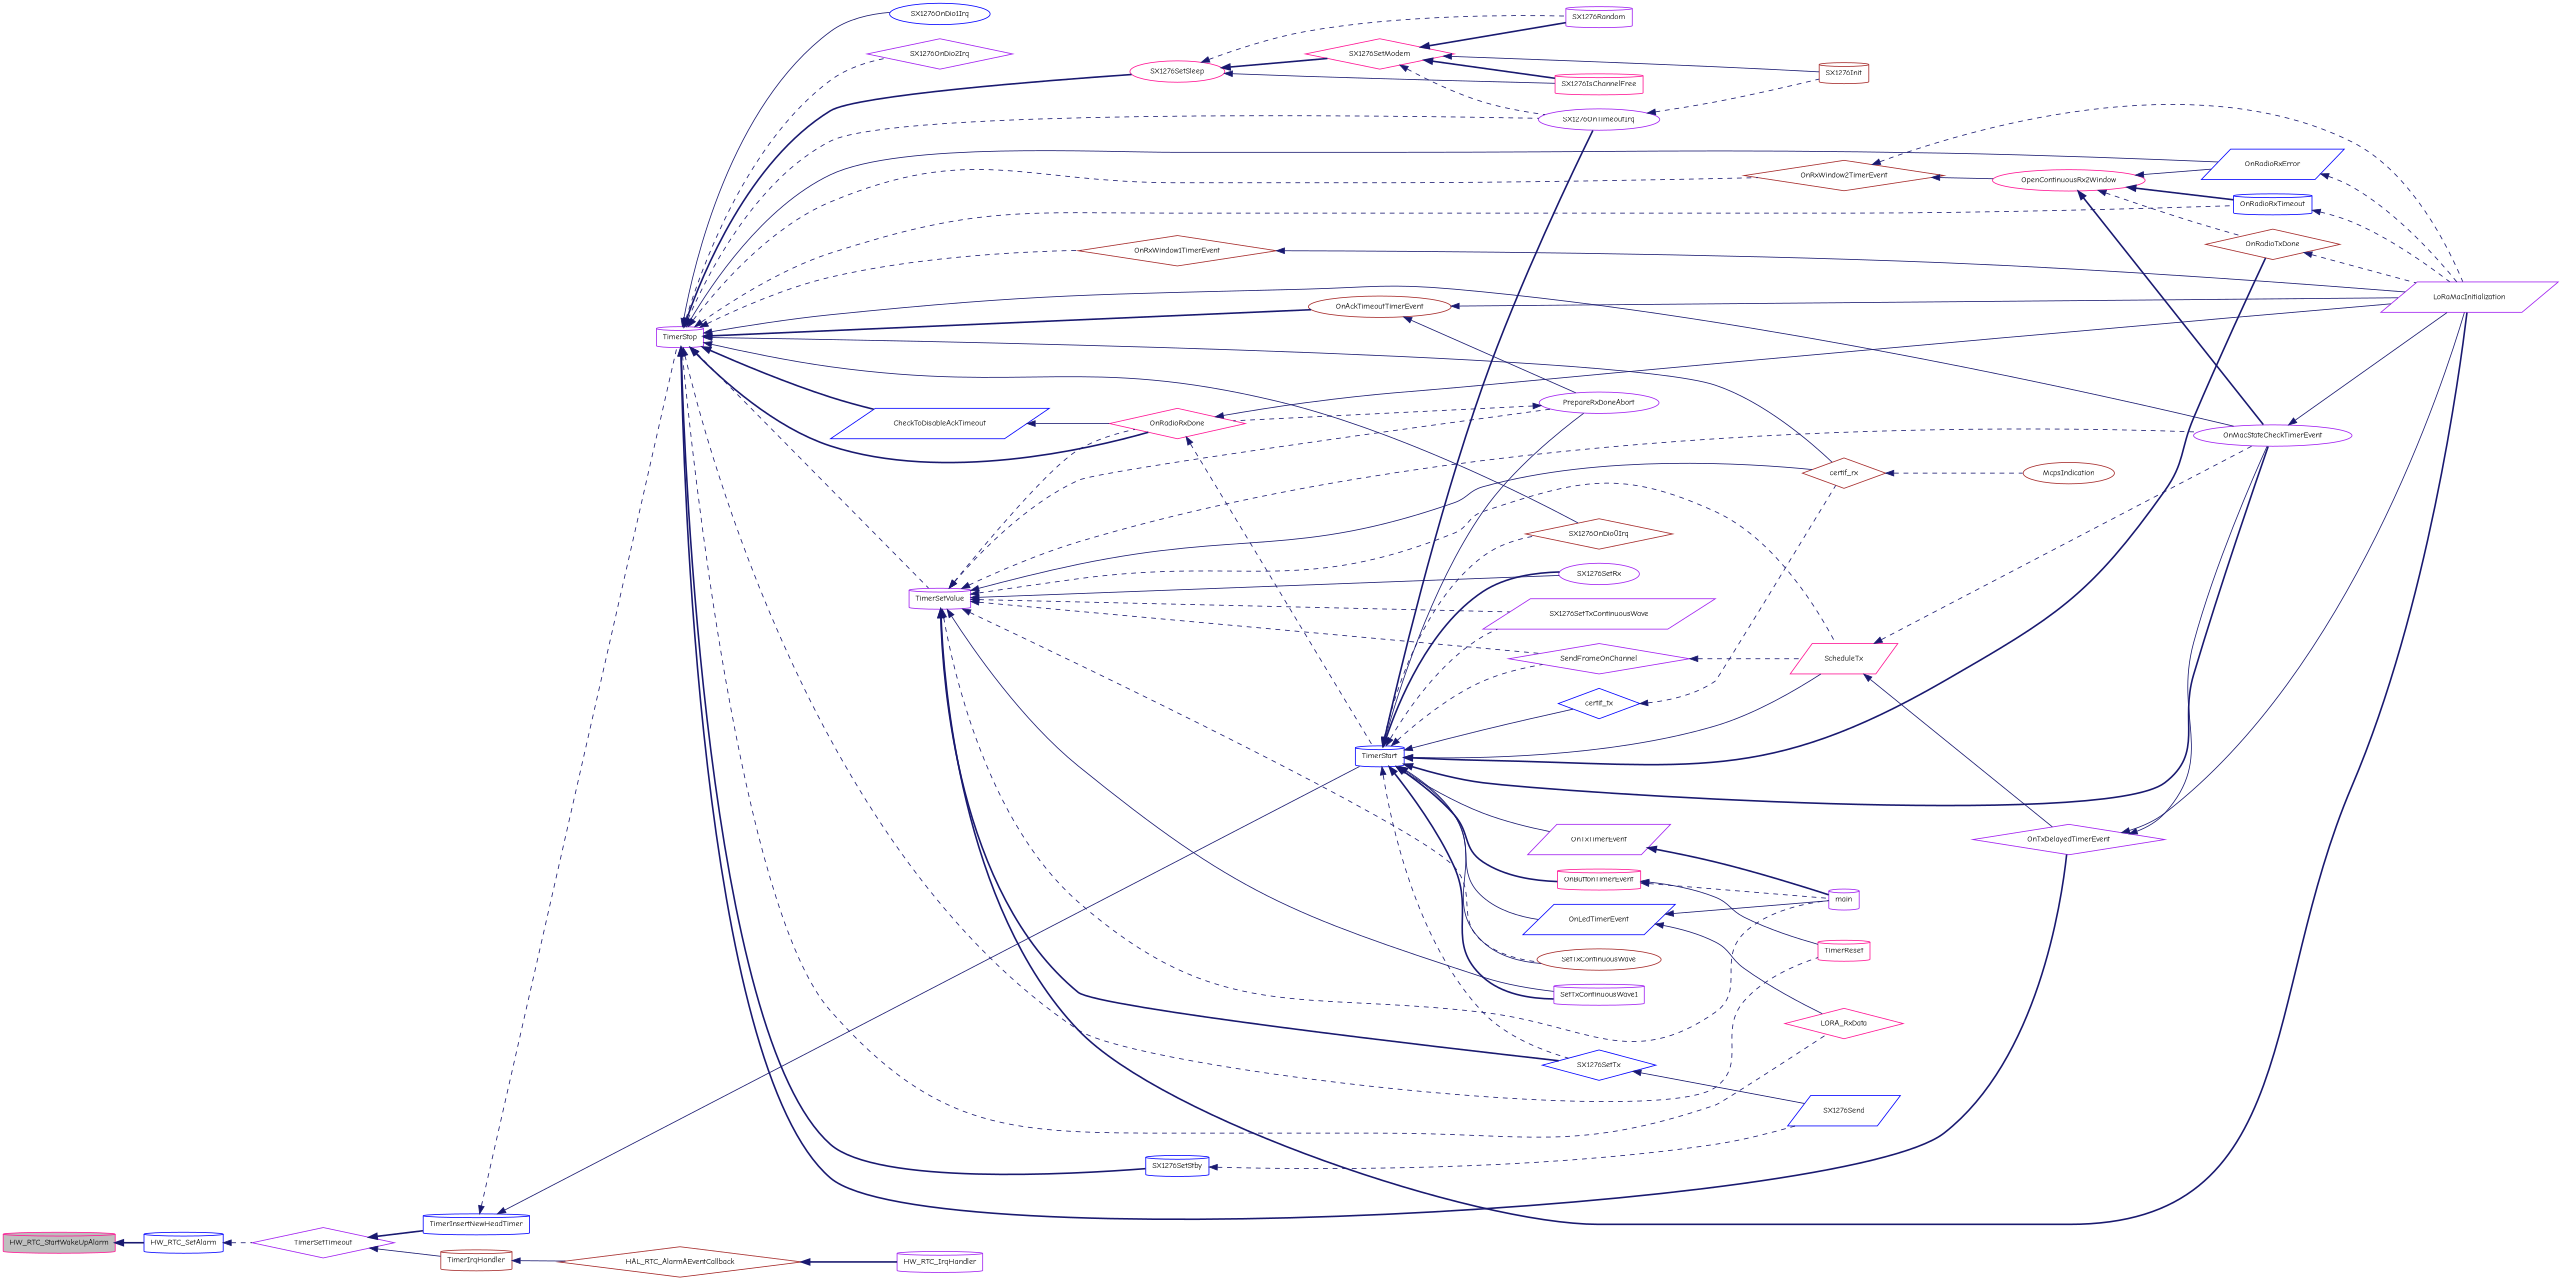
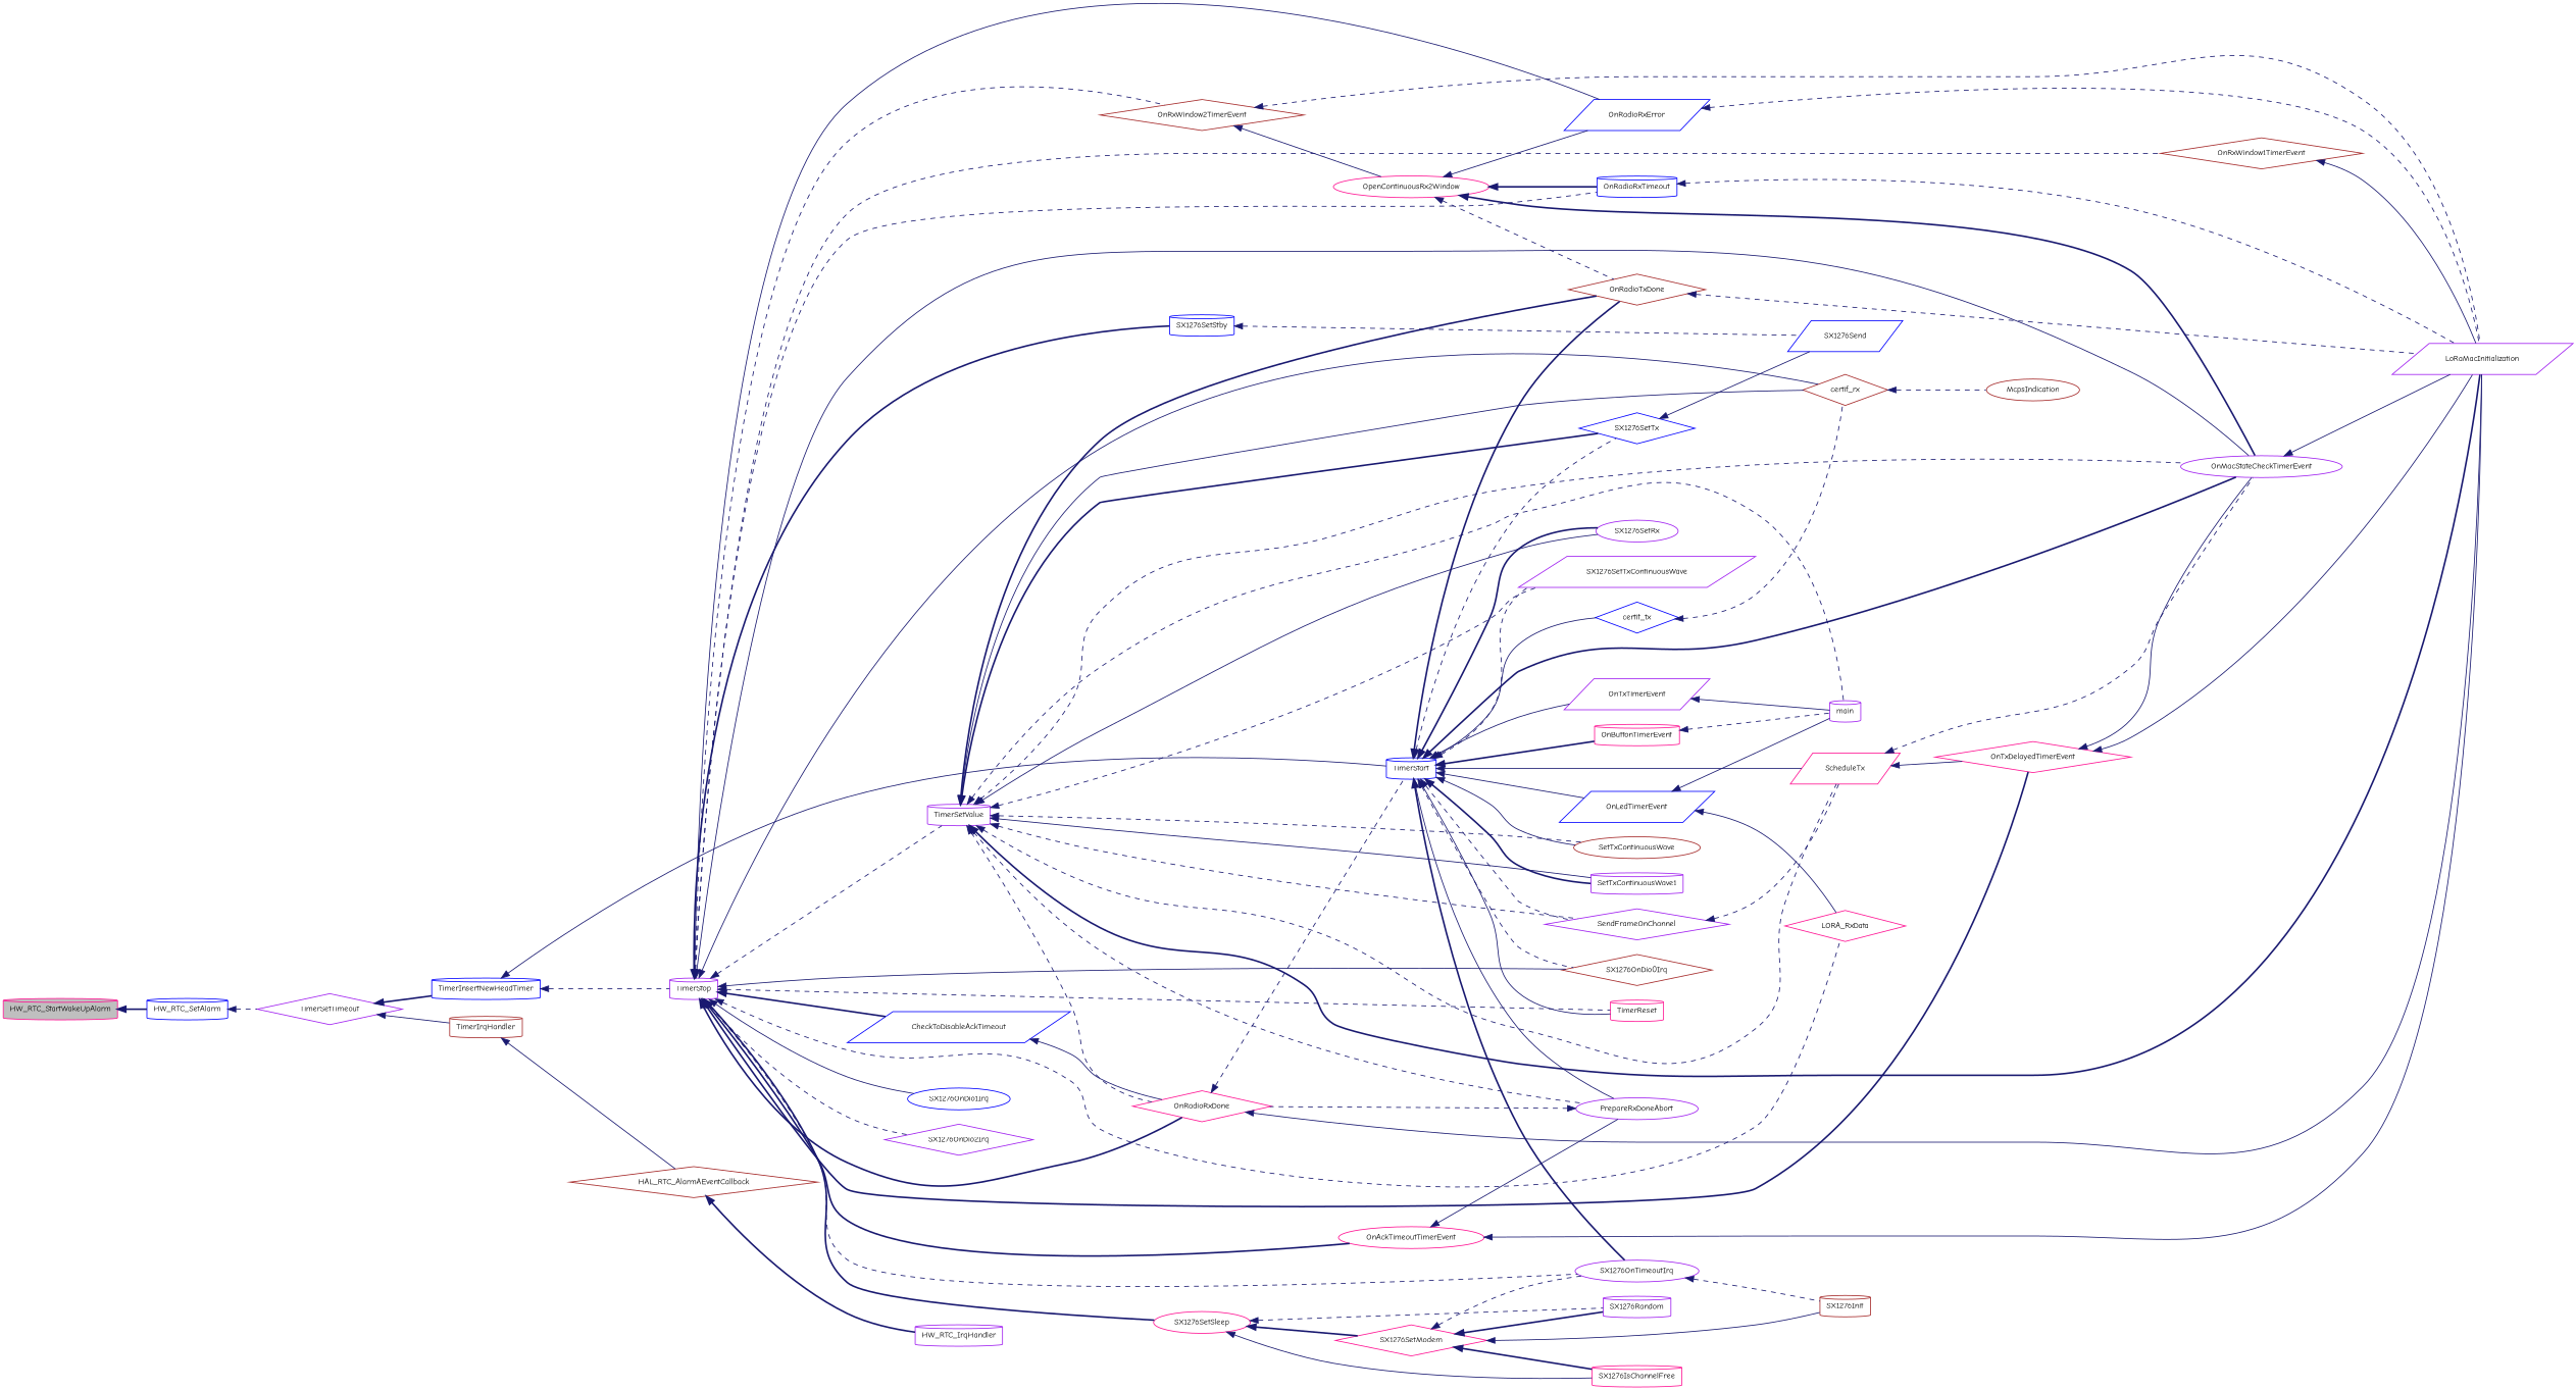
  digraph {
    fontname="Comic Neue"
    rankdir=LR
    node [color=purple fillcolor=white fontname="Comic Neue" fontsize=10 shape=cylinder style=filled]
    edge [color=midnightblue dir=back fontname="Comic Neue" fontsize=10 labelfontname=Helvetica labelfontsize=10 style=dashed]
    n1 [color=deeppink fillcolor=grey75 fontcolor=black height=0.2 label=HW_RTC_StartWakeUpAlarm width=0.4]
    n2 [color=blue height=0.2 label=HW_RTC_SetAlarm width=0.4]
    n3 [height=0.2 label=TimerSetTimeout shape=diamond width=0.4]
    n4 [color=blue height=0.2 label=TimerInsertNewHeadTimer width=0.4]
    n5 [color=brown height=0.2 label=TimerIrqHandler width=0.4]
    n6 [height=0.2 label=TimerStop width=0.4]
    n7 [color=blue height=0.2 label=TimerStart width=0.4]
    n8 [color=brown height=0.2 label=HAL_RTC_AlarmAEventCallback shape=diamond width=0.4]
    n9 [height=0.2 label=SX1276OnTimeoutIrq shape=ellipse width=0.4]
    n10 [color=brown height=0.2 label=SX1276OnDio0Irq shape=diamond width=0.4]
    n11 [color=deeppink height=0.2 label=OnRadioRxDone shape=diamond width=0.4]
    n12 [height=0.2 label=OnMacStateCheckTimerEvent shape=ellipse width=0.4]
    n13 [color=deeppink height=0.2 label=TimerReset width=0.4]
    n14 [color=brown height=0.2 label=certif_rx shape=diamond width=0.4]
-   n15 [height=0.2 label=OnTxDelayedTimerEvent shape=diamond width=0.4]
+   n15 [color=deeppink height=0.2 label=OnTxDelayedTimerEvent shape=diamond width=0.4]
    n16 [color=deeppink height=0.2 label=LORA_RxData shape=diamond width=0.4]
    n17 [color=deeppink height=0.2 label=SX1276SetSleep shape=ellipse width=0.4]
    n18 [color=blue height=0.2 label=SX1276SetStby width=0.4]
    n19 [color=blue height=0.2 label=SX1276OnDio1Irq shape=ellipse width=0.4]
    n20 [height=0.2 label=SX1276OnDio2Irq shape=diamond width=0.4]
    n21 [color=blue height=0.2 label=OnRadioRxError shape=parallelogram width=0.4]
    n22 [color=blue height=0.2 label=OnRadioRxTimeout width=0.4]
    n23 [color=brown height=0.2 label=OnRxWindow1TimerEvent shape=diamond width=0.4]
    n24 [color=brown height=0.2 label=OnRxWindow2TimerEvent shape=diamond width=0.4]
    n25 [color=blue height=0.2 label=CheckToDisableAckTimeout shape=parallelogram width=0.4]
-   n26 [color=brown height=0.2 label=OnAckTimeoutTimerEvent shape=ellipse width=0.4]
+   n26 [color=deeppink height=0.2 label=OnAckTimeoutTimerEvent shape=ellipse width=0.4]
    n27 [height=0.2 label=TimerSetValue width=0.4]
    n28 [height=0.2 label=SX1276SetRx shape=ellipse width=0.4]
    n29 [color=blue height=0.2 label=SX1276SetTx shape=diamond width=0.4]
    n30 [height=0.2 label=SX1276SetTxContinuousWave shape=parallelogram width=0.4]
    n31 [color=blue height=0.2 label=certif_tx shape=diamond width=0.4]
    n32 [color=brown height=0.2 label=OnRadioTxDone shape=diamond width=0.4]
    n33 [height=0.2 label=PrepareRxDoneAbort shape=ellipse width=0.4]
    n34 [color=deeppink height=0.2 label=ScheduleTx shape=parallelogram width=0.4]
    n35 [height=0.2 label=SendFrameOnChannel shape=diamond width=0.4]
    n36 [color=brown height=0.2 label=SetTxContinuousWave shape=ellipse width=0.4]
    n37 [height=0.2 label=SetTxContinuousWave1 width=0.4]
    n38 [color=deeppink height=0.2 label=OnButtonTimerEvent width=0.4]
    n39 [color=blue height=0.2 label=OnLedTimerEvent shape=parallelogram width=0.4]
    n40 [height=0.2 label=OnTxTimerEvent shape=parallelogram width=0.4]
    n41 [color=blue height=0.2 label=SX1276Send shape=parallelogram width=0.4]
    n42 [color=brown height=0.2 label=SX1276Init width=0.4]
    n43 [height=0.2 label=LoRaMacInitialization shape=parallelogram width=0.4]
    n44 [height=0.2 label=main width=0.4]
    n45 [color=brown height=0.2 label=McpsIndication shape=ellipse width=0.4]
    n46 [height=0.2 label=HW_RTC_IrqHandler width=0.4]
    n47 [color=deeppink height=0.2 label=SX1276IsChannelFree width=0.4]
    n48 [height=0.2 label=SX1276Random width=0.4]
    n49 [color=deeppink height=0.2 label=SX1276SetModem shape=diamond width=0.4]
    n50 [color=deeppink height=0.2 label=OpenContinuousRx2Window shape=ellipse width=0.4]
    n1 -> n2 [style=bold]
    n2 -> n3
    n3 -> n4 [style=bold]
    n3 -> n5 [style=solid]
    n4 -> n6
    n4 -> n7 [style=solid]
    n5 -> n8 [style=solid]
    n6 -> n9
    n6 -> n10 [style=solid]
    n6 -> n11 [style=bold]
    n6 -> n12 [style=solid]
    n6 -> n13
    n6 -> n14 [style=solid]
    n6 -> n15 [style=bold]
    n6 -> n16
    n6 -> n17 [style=bold]
    n6 -> n18 [style=bold]
    n6 -> n19 [style=solid]
    n6 -> n20
    n6 -> n21 [style=solid]
    n6 -> n22
    n6 -> n23
    n6 -> n24
    n6 -> n25 [style=bold]
    n6 -> n26 [style=bold]
    n6 -> n27
    n7 -> n9 [style=bold]
    n7 -> n10
    n7 -> n12 [style=bold]
-   n38 -> n13 [style=solid]
+   n7 -> n13 [style=solid]
    n7 -> n28 [style=bold]
    n7 -> n29
    n7 -> n30
    n7 -> n31 [style=solid]
    n7 -> n32 [style=bold]
    n7 -> n33 [style=solid]
    n7 -> n34 [style=solid]
    n7 -> n35
    n7 -> n36 [style=solid]
    n7 -> n37 [style=bold]
    n7 -> n38 [style=bold]
    n7 -> n39 [style=solid]
    n7 -> n40 [style=solid]
    n8 -> n46 [style=bold]
    n9 -> n42
    n11 -> n7
    n11 -> n43 [style=solid]
    n12 -> n43 [style=solid]
    n14 -> n45
    n15 -> n12 [style=solid]
    n15 -> n43 [style=solid]
    n17 -> n47 [style=solid]
    n17 -> n48
    n17 -> n49 [style=bold]
    n18 -> n41
    n21 -> n43
    n22 -> n43
    n23 -> n43 [style=solid]
    n24 -> n43
    n24 -> n50 [style=solid]
    n25 -> n11 [style=solid]
    n26 -> n33 [style=solid]
    n26 -> n43 [style=solid]
    n27 -> n11
    n27 -> n12
    n27 -> n14 [style=solid]
    n27 -> n28 [style=solid]
    n27 -> n29 [style=bold]
    n27 -> n30
+   n27 -> n32 [style=bold]
    n27 -> n33
    n27 -> n34
    n27 -> n35
    n27 -> n36
    n27 -> n37 [style=solid]
    n27 -> n43 [style=bold]
    n27 -> n44
    n29 -> n41 [style=solid]
    n31 -> n14
    n32 -> n43
    n33 -> n11
    n34 -> n12
    n34 -> n15 [style=solid]
    n35 -> n34
    n38 -> n44
    n39 -> n16 [style=solid]
    n39 -> n44 [style=solid]
-   n40 -> n44 [style=bold]
+   n40 -> n44 [style=solid]
    n49 -> n9
    n49 -> n42 [style=solid]
    n49 -> n47 [style=bold]
    n49 -> n48 [style=bold]
    n50 -> n12 [style=bold]
    n50 -> n21 [style=solid]
    n50 -> n22 [style=bold]
    n50 -> n32
  }
